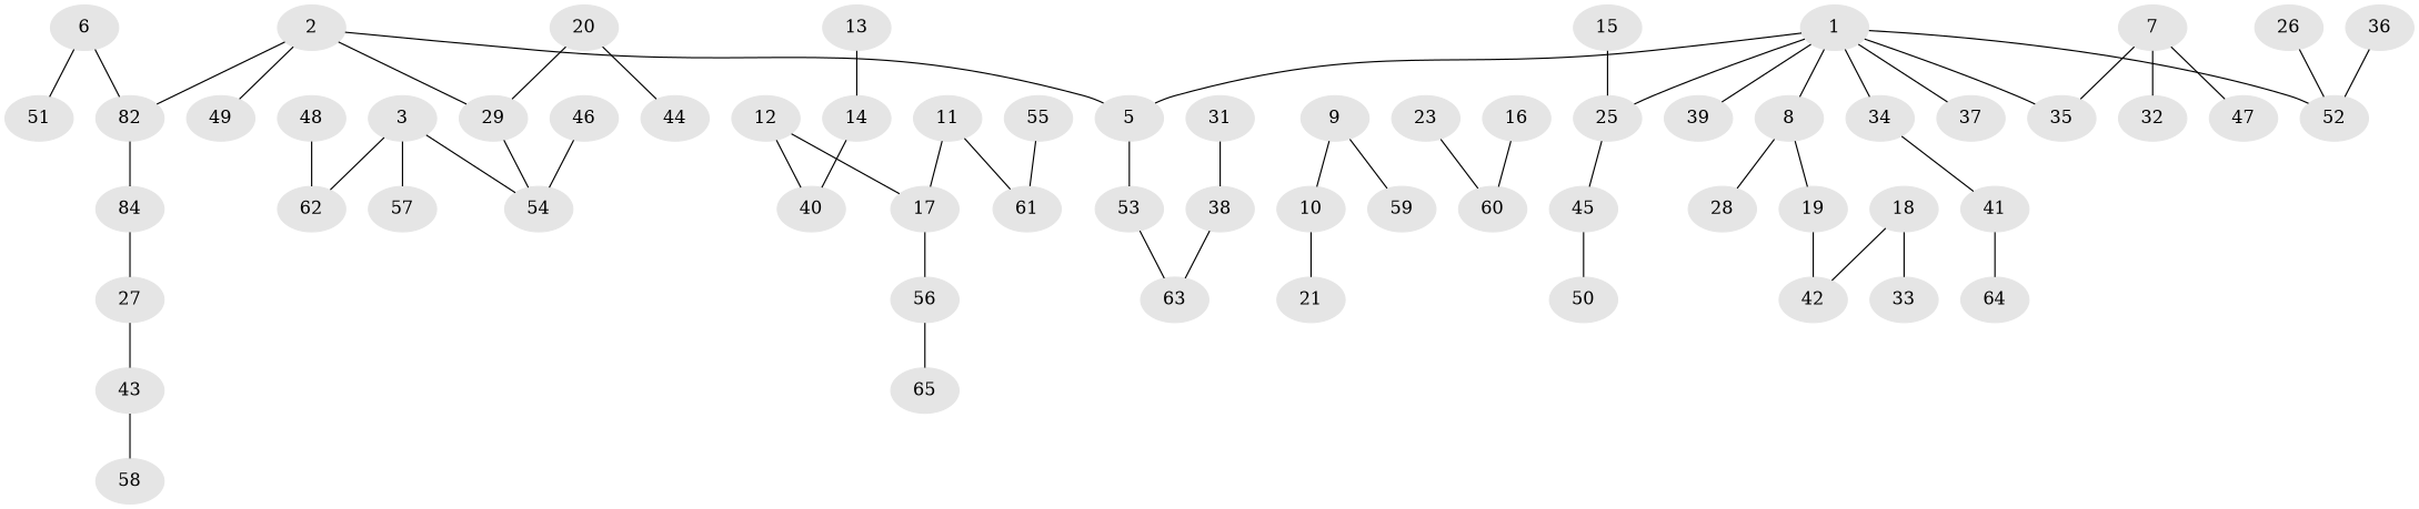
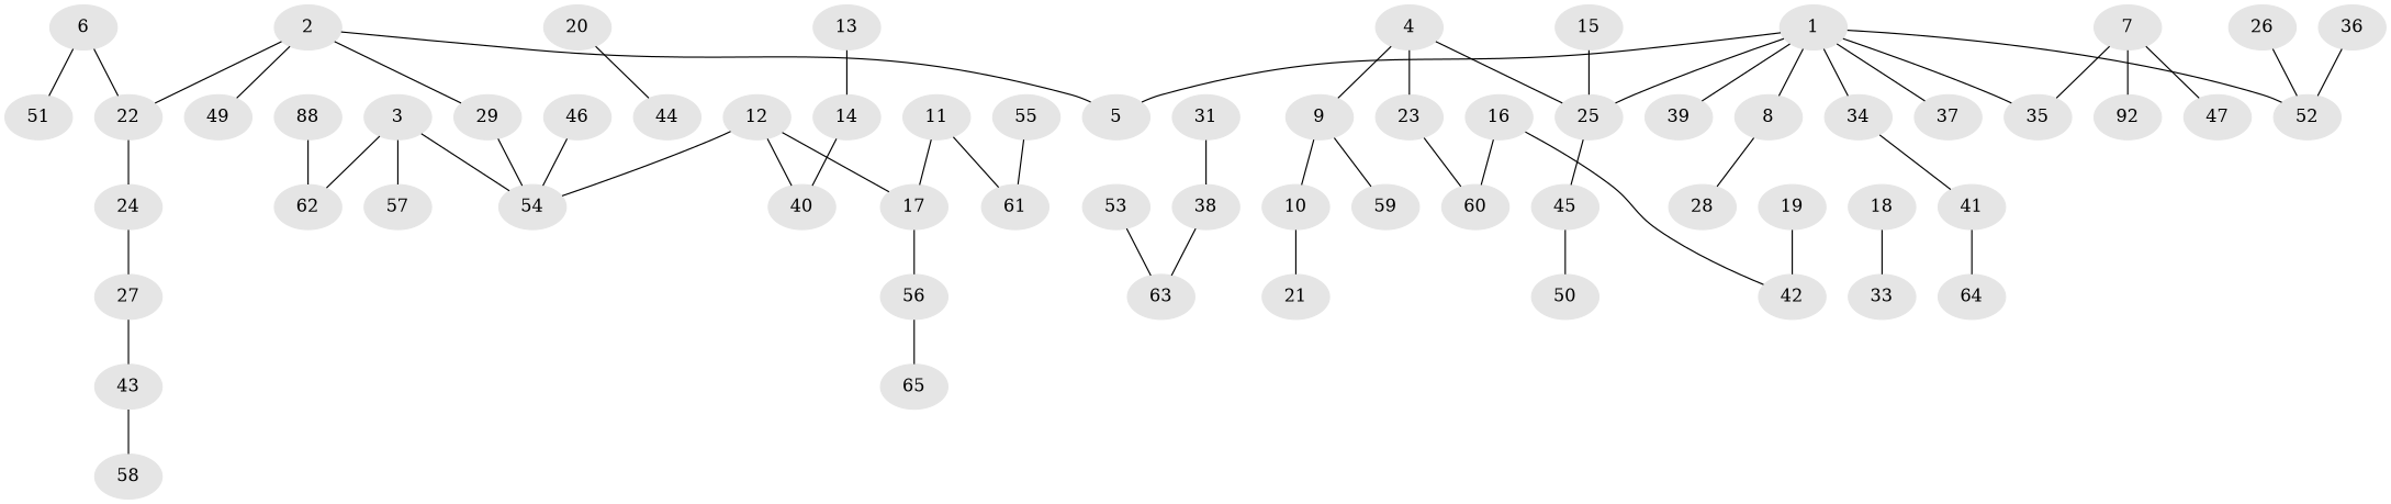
  graph {
    node [color=gray90 style=filled]
    edge [weight=1.0]
    1
    5
    8
    25
    34
    35
    37
    39
    52
    53
    19
    28
    45
    41
    2
-   22 [label=82]
+   22
    29
    49
-   24 [label=84]
+   24
    54
    3
    57
    62
+   4
    9
    23
    10
    59
    60
    63
    6
    51
    7
-   32
+   32 [label=92]
    47
    42
    21
    11
    17
    61
    56
    12
    40
    13
    14
    15
    16
    65
    18
    33
    20
    44
    27
    43
    50
    26
    58
    31
    38
    64
    36
    46
-   48
+   48 [label=88]
    55
    1 -- 5
    1 -- 8
    1 -- 25
    1 -- 34
    1 -- 35
    1 -- 37
    1 -- 39
    1 -- 52
-   5 -- 53
-   8 -- 19
    8 -- 28
    25 -- 45
    34 -- 41
    53 -- 63
    19 -- 42
    45 -- 50
    41 -- 64
    2 -- 5
    2 -- 22
    2 -- 29
    2 -- 49
    22 -- 24
    29 -- 54
    24 -- 27
    3 -- 54
    3 -- 57
    3 -- 62
+   4 -- 25
+   4 -- 9
+   4 -- 23
    9 -- 10
    9 -- 59
    23 -- 60
    10 -- 21
    6 -- 22
    6 -- 51
    7 -- 35
    7 -- 32
    7 -- 47
    11 -- 17
    11 -- 61
    17 -- 56
    56 -- 65
+   12 -- 54
    12 -- 17
    12 -- 40
    13 -- 14
    14 -- 40
    15 -- 25
    16 -- 60
-   18 -- 42
+   16 -- 42
    18 -- 33
-   20 -- 29
    20 -- 44
    27 -- 43
    43 -- 58
    26 -- 52
    31 -- 38
    38 -- 63
    36 -- 52
    46 -- 54
    48 -- 62
    55 -- 61
  }
